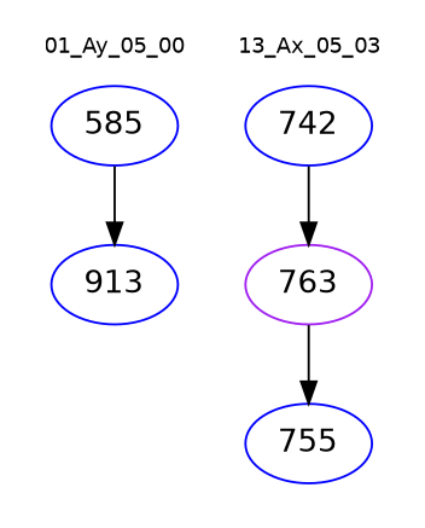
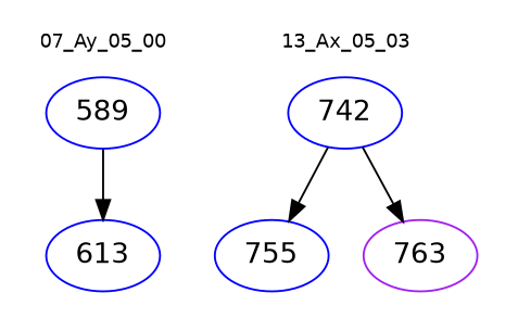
  digraph {
    fontname="DejaVu Sans"
    node [color=blue fontname="DejaVu Sans"]
    edge [color=black fontname="DejaVu Sans"]
-   n1 [label=585]
-   n2 [label=913]
+   n1 [label=589]
+   n2 [label=613]
    n3 [label=742]
    n4 [label=755]
    n5 [color=purple label=763]
    subgraph cluster_1 {
      color=white
      fontsize=10
-     label="01_Ay_05_00"
+     label="07_Ay_05_00"
      n1
      n2
    }
    subgraph cluster_2 {
      color=white
      fontsize=10
      label="13_Ax_05_03"
      n3
      n4
      n5
    }
    n1 -> n2
-   n5 -> n4
+   n3 -> n4
    n3 -> n5
  }
